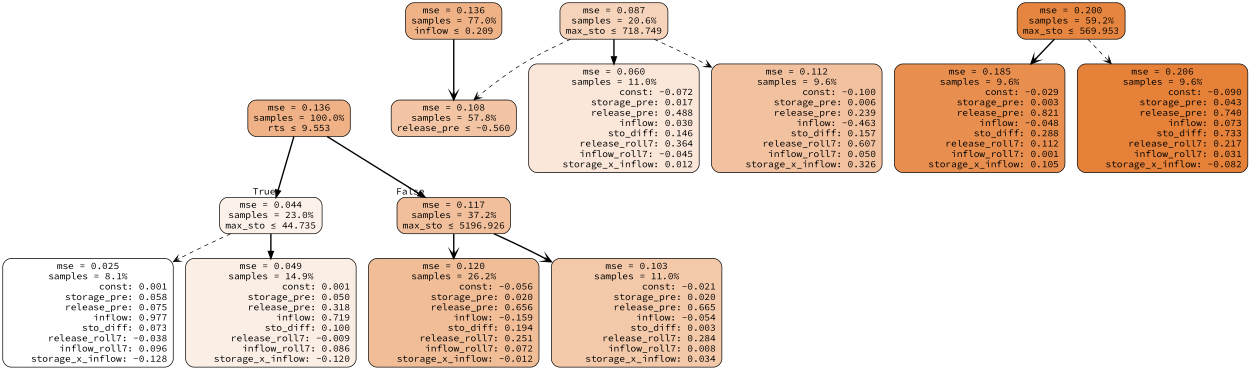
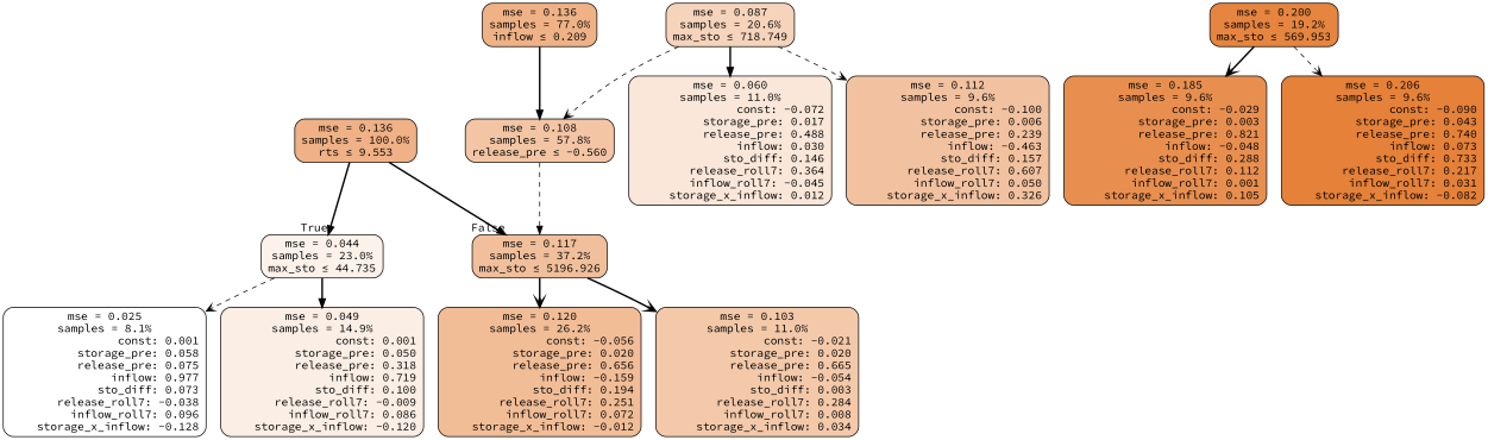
  digraph {
    fontname="Source Code Pro"
    node [color=black fontname="Source Code Pro" shape=rectangle style="filled, rounded"]
    edge [arrowhead=vee fontname="Source Code Pro" style=bold]
    n1 [fillcolor="#efb185" label="mse = 0.136\nsamples = 100.0%\nrts &le; 9.553"]
    n2 [fillcolor="#fcf2ea" label="mse = 0.044\nsamples = 23.0%\nmax_sto &le; 44.735"]
    n3 [fillcolor="#f1bf9b" label="mse = 0.117\nsamples = 37.2%\nmax_sto &le; 5196.926"]
    n4 [fillcolor="#ffffff" label="mse = 0.025\nsamples = 8.1%\n                const: 0.001\n          storage_pre: 0.058\n          release_pre: 0.075\n               inflow: 0.977\n             sto_diff: 0.073\n       release_roll7: -0.038\n         inflow_roll7: 0.096\n    storage_x_inflow: -0.128"]
    n5 [fillcolor="#fbeee4" label="mse = 0.049\nsamples = 14.9%\n                const: 0.001\n          storage_pre: 0.050\n          release_pre: 0.318\n               inflow: 0.719\n             sto_diff: 0.100\n       release_roll7: -0.009\n         inflow_roll7: 0.086\n    storage_x_inflow: -0.120"]
    n6 [fillcolor="#efb286" label="mse = 0.136\nsamples = 77.0%\ninflow &le; 0.209"]
    n7 [fillcolor="#f3c5a4" label="mse = 0.108\nsamples = 57.8%\nrelease_pre &le; -0.560"]
-   n8 [fillcolor="#e5853f" label="mse = 0.200\nsamples = 59.2%\nmax_sto &le; 569.953"]
+   n8 [fillcolor="#e5853f" label="mse = 0.200\nsamples = 19.2%\nmax_sto &le; 569.953"]
    n9 [fillcolor="#e88f50" label="mse = 0.185\nsamples = 9.6%\n               const: -0.029\n          storage_pre: 0.003\n          release_pre: 0.821\n              inflow: -0.048\n             sto_diff: 0.288\n        release_roll7: 0.112\n         inflow_roll7: 0.001\n     storage_x_inflow: 0.105"]
    n10 [fillcolor="#e58139" label="mse = 0.206\nsamples = 9.6%\n               const: -0.090\n          storage_pre: 0.043\n          release_pre: 0.740\n               inflow: 0.073\n             sto_diff: 0.733\n        release_roll7: 0.217\n         inflow_roll7: 0.031\n    storage_x_inflow: -0.082"]
    n11 [fillcolor="#f6d4bb" label="mse = 0.087\nsamples = 20.6%\nmax_sto &le; 718.749"]
    n12 [fillcolor="#fae7d9" label="mse = 0.060\nsamples = 11.0%\n               const: -0.072\n          storage_pre: 0.017\n          release_pre: 0.488\n               inflow: 0.030\n             sto_diff: 0.146\n        release_roll7: 0.364\n        inflow_roll7: -0.045\n     storage_x_inflow: 0.012"]
    n13 [fillcolor="#f2c2a0" label="mse = 0.112\nsamples = 9.6%\n               const: -0.100\n          storage_pre: 0.006\n          release_pre: 0.239\n              inflow: -0.463\n             sto_diff: 0.157\n        release_roll7: 0.607\n         inflow_roll7: 0.050\n     storage_x_inflow: 0.326"]
    n14 [fillcolor="#f1bd97" label="mse = 0.120\nsamples = 26.2%\n               const: -0.056\n          storage_pre: 0.020\n          release_pre: 0.656\n              inflow: -0.159\n             sto_diff: 0.194\n        release_roll7: 0.251\n         inflow_roll7: 0.072\n    storage_x_inflow: -0.012"]
    n15 [fillcolor="#f3c9aa" label="mse = 0.103\nsamples = 11.0%\n               const: -0.021\n          storage_pre: 0.020\n          release_pre: 0.665\n              inflow: -0.054\n             sto_diff: 0.003\n        release_roll7: 0.284\n         inflow_roll7: 0.008\n     storage_x_inflow: 0.034"]
    n1 -> n2 [arrowhead=normal headlabel=True labelangle=45 labeldistance=2.5]
    n1 -> n3 [arrowhead=normal headlabel=False labelangle=-45 labeldistance=2.5]
    n2 -> n4 [style=dashed]
    n2 -> n5 [arrowhead=normal]
    n3 -> n14
    n3 -> n15
-   n6 -> n7
+   n6 -> n7 [arrowhead=normal]
+   n7 -> n3 [arrowhead=normal style=dashed]
    n8 -> n9
    n8 -> n10 [style=dashed]
    n11 -> n7 [style=dashed]
    n11 -> n12 [arrowhead=normal]
    n11 -> n13 [style=dashed]
  }
